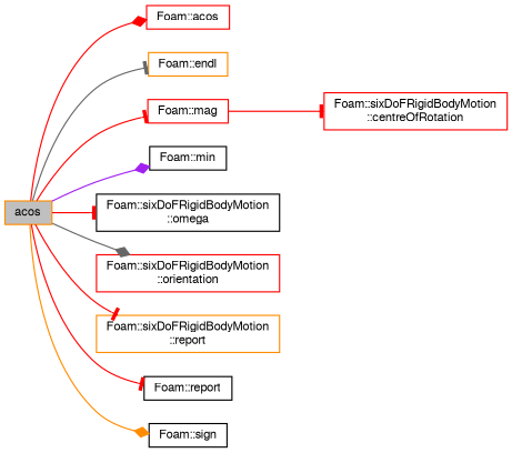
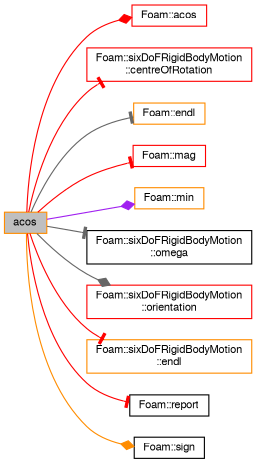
  digraph {
    rankdir=LR
    node [color=darkorange fontname=FreeSans fontsize=10 shape=record]
    edge [arrowhead=tee color=red fontname=FreeSans fontsize=10 labelfontname=FreeSans labelfontsize=10 style=solid]
    n1 [fillcolor=grey75 fontcolor=black height=0.2 label=acos style=filled width=0.4]
    n2 [color=red height=0.2 label="Foam::acos" width=0.4]
    n3 [color=red height=0.2 label="Foam::sixDoFRigidBodyMotion\l::centreOfRotation" width=0.4]
    n4 [height=0.2 label="Foam::endl" width=0.4]
    n5 [color=red height=0.2 label="Foam::mag" width=0.4]
-   n6 [color=black height=0.2 label="Foam::min" width=0.4]
+   n6 [height=0.2 label="Foam::min" width=0.4]
    n7 [color=black height=0.2 label="Foam::sixDoFRigidBodyMotion\l::omega" width=0.4]
    n8 [color=red height=0.2 label="Foam::sixDoFRigidBodyMotion\l::orientation" width=0.4]
-   n9 [height=0.2 label="Foam::sixDoFRigidBodyMotion\l::report" width=0.4]
+   n9 [height=0.2 label="Foam::sixDoFRigidBodyMotion\l::endl" width=0.4]
    n10 [color=black height=0.2 label="Foam::report" width=0.4]
    n11 [color=black height=0.2 label="Foam::sign" width=0.4]
    n1 -> n2 [arrowhead=diamond]
-   n5 -> n3
+   n1 -> n3
    n1 -> n4 [color=gray40]
    n1 -> n5
    n1 -> n6 [arrowhead=diamond color=purple]
-   n1 -> n7
+   n1 -> n7 [color=gray40]
    n1 -> n8 [arrowhead=diamond color=gray40]
    n1 -> n9
    n1 -> n10
    n1 -> n11 [arrowhead=diamond color=darkorange]
  }
